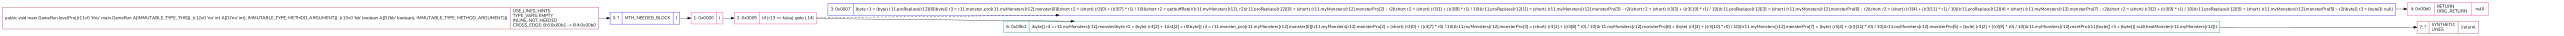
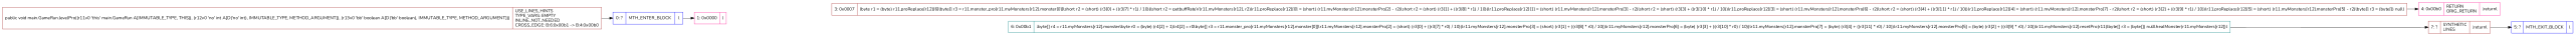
  digraph {
    fontname=Nunito
    rankdir=LR
    node [color=deeppink fontname=Nunito shape=record]
    edge [fontname=Nunito]
-   n1 [color=blue label="{0\:\ ?|MTH_NEEDED_BLOCK\l|l}"]
+   n1 [color=blue label="{0\:\ ?|MTH_ENTER_BLOCK\l|l}"]
    n2 [label="{1\:\ 0x0000|l}"]
-   n3 [label="{2\:\ 0x0005|lif (r13 == false) goto L14l}"]
-   n4 [color=blue label="{3\:\ 0x0007|lbyte r1 = (byte) r11.proReplace[r12][6]lbyte[] r3 = r11.monster_pro[r11.myMonsters[r12].monster[0]]lshort r2 = (short) (r3[0] + ((r3[7] * r1) \/ 10))lshort r2 = getbuffRateV(r11.myMonsters[r12], r2)lr11.proReplace[r12][0] = (short) (r11.myMonsters[r12].monsterPro[2] \- r2)lshort r2 = (short) (r3[1] + ((r3[8] * r1) \/ 10))lr11.proReplace[r12][1] = (short) (r11.myMonsters[r12].monsterPro[3] \- r2)lshort r2 = (short) (r3[3] + ((r3[10] * r1) \/ 10))lr11.proReplace[r12][3] = (short) (r11.myMonsters[r12].monsterPro[6] \- r2)lshort r2 = (short) (r3[4] + ((r3[11] * r1) \/ 10))lr11.proReplace[r12][4] = (short) (r11.myMonsters[r12].monsterPro[7] \- r2)lshort r2 = (short) (r3[2] + ((r3[9] * r1) \/ 10))lr11.proReplace[r12][5] = (short) (r11.myMonsters[r12].monsterPro[5] \- r2)lbyte[] r3 = (byte[]) nulll}"]
+   n4 [color=brown label="{3\:\ 0x0007|lbyte r1 = (byte) r11.proReplace[r12][6]lbyte[] r3 = r11.monster_pro[r11.myMonsters[r12].monster[0]]lshort r2 = (short) (r3[0] + ((r3[7] * r1) \/ 10))lshort r2 = getbuffRateV(r11.myMonsters[r12], r2)lr11.proReplace[r12][0] = (short) (r11.myMonsters[r12].monsterPro[2] \- r2)lshort r2 = (short) (r3[1] + ((r3[8] * r1) \/ 10))lr11.proReplace[r12][1] = (short) (r11.myMonsters[r12].monsterPro[3] \- r2)lshort r2 = (short) (r3[3] + ((r3[10] * r1) \/ 10))lr11.proReplace[r12][3] = (short) (r11.myMonsters[r12].monsterPro[6] \- r2)lshort r2 = (short) (r3[4] + ((r3[11] * r1) \/ 10))lr11.proReplace[r12][4] = (short) (r11.myMonsters[r12].monsterPro[7] \- r2)lshort r2 = (short) (r3[2] + ((r3[9] * r1) \/ 10))lr11.proReplace[r12][5] = (short) (r11.myMonsters[r12].monsterPro[5] \- r2)lbyte[] r3 = (byte[]) nulll}"]
    n5 [color=teal label="{6\:\ 0x00b1|lbyte[] r4 = r11.myMonsters[r12].monsterlbyte r0 = (byte) (r4[2] + 1)lr4[2] = r0lbyte[] r3 = r11.monster_pro[r11.myMonsters[r12].monster[0]]lr11.myMonsters[r12].monsterPro[2] = (short) (r3[0] + ((r3[7] * r0) \/ 10))lr11.myMonsters[r12].monsterPro[3] = (short) (r3[1] + ((r3[8] * r0) \/ 10))lr11.myMonsters[r12].monsterPro[6] = (byte) (r3[3] + ((r3[10] * r0) \/ 10))lr11.myMonsters[r12].monsterPro[7] = (byte) (r3[4] + ((r3[11] * r0) \/ 10))lr11.myMonsters[r12].monsterPro[5] = (byte) (r3[2] + ((r3[9] * r0) \/ 10))lr11.myMonsters[r12].resetPro(r11)lbyte[] r3 = (byte[]) nulllhealMonster(r11.myMonsters[r12])l}"]
-   n6 [label="{4\:\ 0x00b0|RETURN\lORIG_RETURN\l|nulll}"]
+   n6 [label="{4\:\ 0x00b0|RETURN\lORIG_RETURN\l|lreturnl}"]
    n7 [color=brown label="{7\:\ ?|SYNTHETIC\lLINES\l|lreturnl}"]
+   n8 [color=blue label="{5\:\ ?|MTH_EXIT_BLOCK\l|l}"]
    n9 [color=brown label="{public void main.GameRun.levelPro((r11v0 'this' main.GameRun A[IMMUTABLE_TYPE, THIS]), (r12v0 'no' int A[D('no' int), IMMUTABLE_TYPE, METHOD_ARGUMENT]), (r13v0 'bb' boolean A[D('bb' boolean), IMMUTABLE_TYPE, METHOD_ARGUMENT]))  | USE_LINES_HINTS\lTYPE_VARS: EMPTY\lINLINE_NOT_NEEDED\lCROSS_EDGE: B:6:0x00b1 \-\> B:4:0x00b0\l}"]
    n1 -> n2
-   n2 -> n3
-   n3 -> n4 [style=dashed]
-   n3 -> n5
    n4 -> n6
    n5 -> n7
+   n7 -> n8
    n9 -> n1
  }
